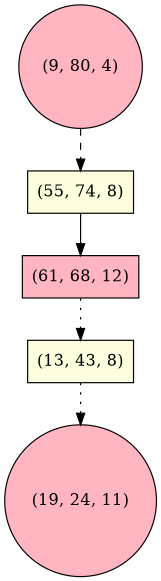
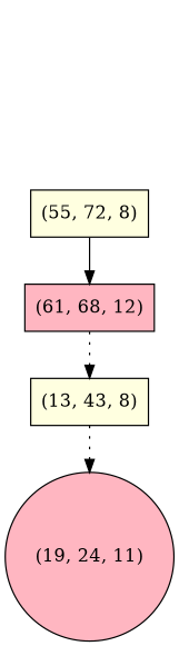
  digraph {
    node [fillcolor=lightpink shape=box style=filled]
    edge [style=dotted]
-   "(9, 80, 4)" [shape=circle]
-   "(55, 74, 8)" [fillcolor=lightyellow]
+   "(55, 74, 8)" [fillcolor=lightyellow label="(55, 72, 8)"]
    "(13, 43, 8)" [fillcolor=lightyellow]
    n4 [label="(19, 24, 11)" shape=circle]
    "(61, 68, 12)"
-   "(9, 80, 4)" -> "(55, 74, 8)" [style=dashed]
    "(55, 74, 8)" -> "(61, 68, 12)" [style=solid]
    "(13, 43, 8)" -> n4
    "(61, 68, 12)" -> "(13, 43, 8)"
  }
